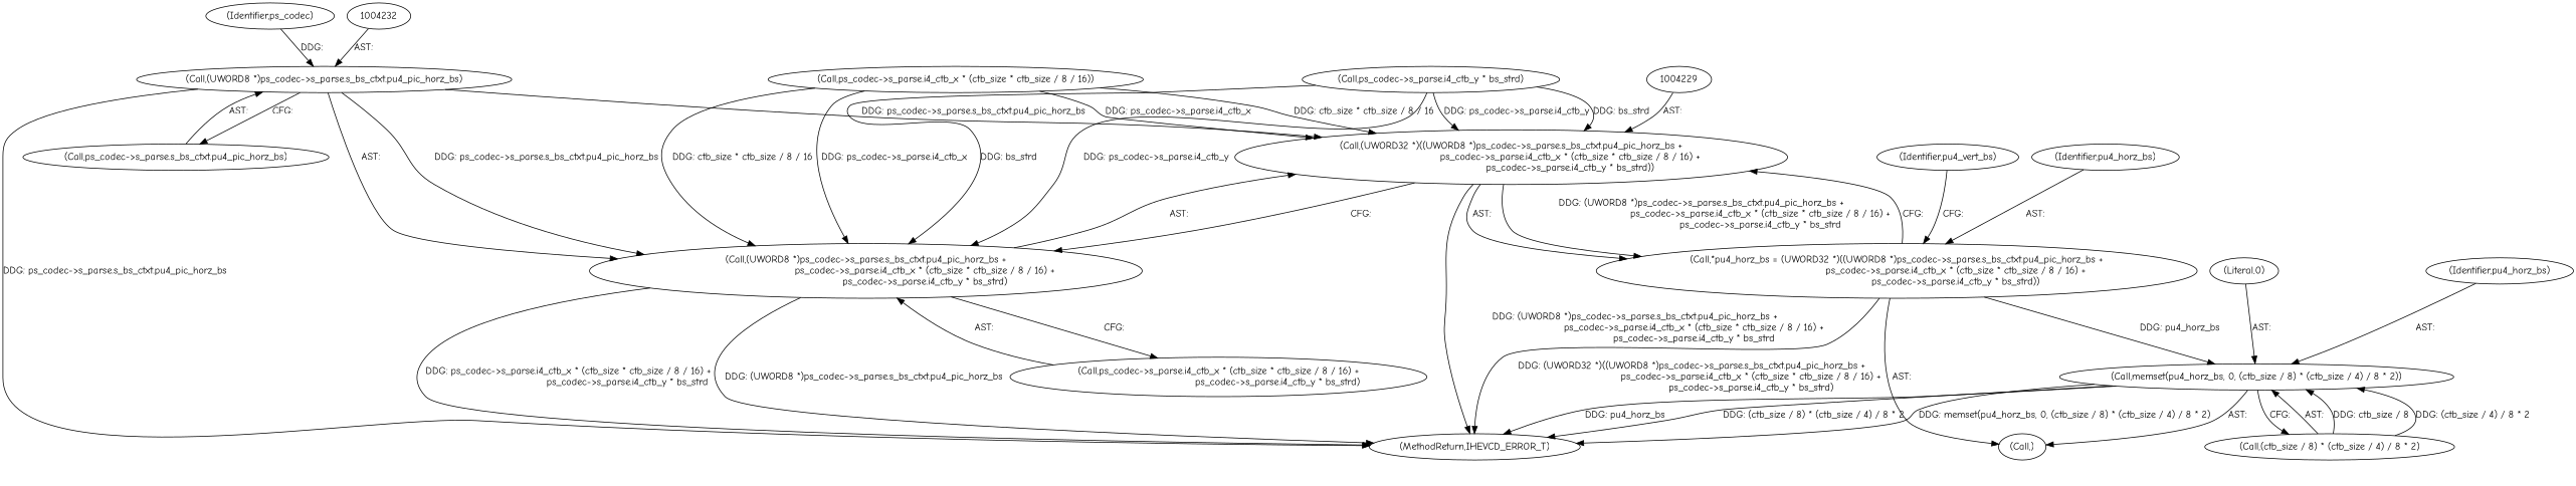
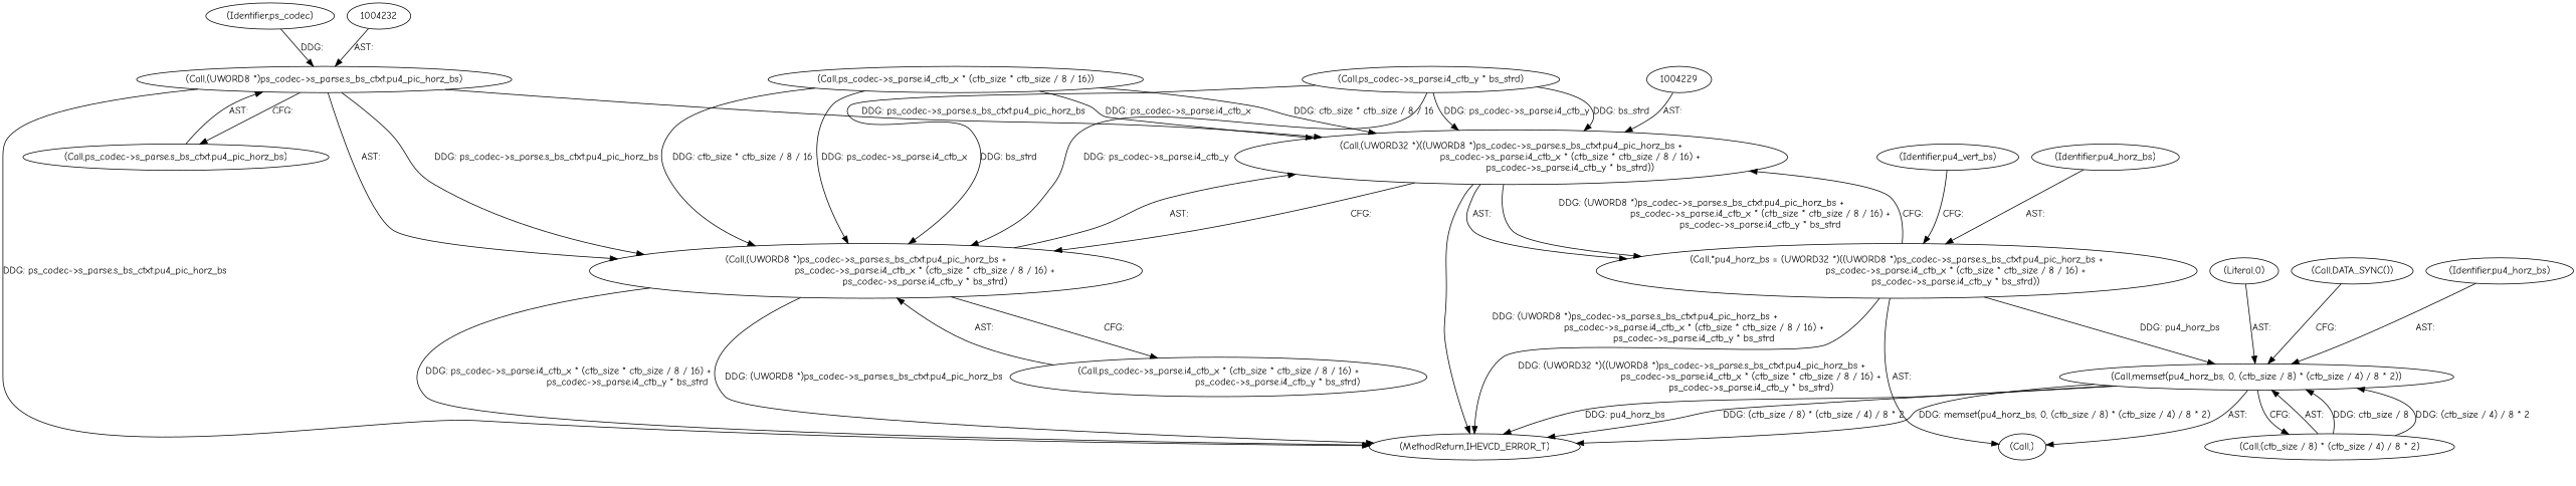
  digraph {
    fontname="Comic Neue"
    node [fontname="Comic Neue"]
    edge [fontname="Comic Neue"]
    n1 [label="(Call,(UWORD8 *)ps_codec->s_parse.s_bs_ctxt.pu4_pic_horz_bs)"]
    n2 [label="(Call,(UWORD32 *)((UWORD8 *)ps_codec->s_parse.s_bs_ctxt.pu4_pic_horz_bs +\n                                    ps_codec->s_parse.i4_ctb_x * (ctb_size * ctb_size / 8 / 16) +\n                                    ps_codec->s_parse.i4_ctb_y * bs_strd))"]
    n3 [label="(Call,(UWORD8 *)ps_codec->s_parse.s_bs_ctxt.pu4_pic_horz_bs +\n                                    ps_codec->s_parse.i4_ctb_x * (ctb_size * ctb_size / 8 / 16) +\n                                    ps_codec->s_parse.i4_ctb_y * bs_strd)"]
    n4 [label="(MethodReturn,IHEVCD_ERROR_T)"]
    n5 [label="(Call,ps_codec->s_parse.s_bs_ctxt.pu4_pic_horz_bs)"]
    n6 [label="(Call,*pu4_horz_bs = (UWORD32 *)((UWORD8 *)ps_codec->s_parse.s_bs_ctxt.pu4_pic_horz_bs +\n                                    ps_codec->s_parse.i4_ctb_x * (ctb_size * ctb_size / 8 / 16) +\n                                    ps_codec->s_parse.i4_ctb_y * bs_strd))"]
    n7 [label="(Call,ps_codec->s_parse.i4_ctb_x * (ctb_size * ctb_size / 8 / 16) +\n                                    ps_codec->s_parse.i4_ctb_y * bs_strd)"]
    n8 [label="(Call,memset(pu4_horz_bs, 0, (ctb_size / 8) * (ctb_size / 4) / 8 * 2))"]
    n9 [label="(Call,)"]
    n10 [label="(Call,(ctb_size / 8) * (ctb_size / 4) / 8 * 2)"]
    n11 [label="(Call,ps_codec->s_parse.i4_ctb_x * (ctb_size * ctb_size / 8 / 16))"]
    n12 [label="(Identifier,ps_codec)"]
    n13 [label="(Literal,0)"]
+   n14 [label="(Call,DATA_SYNC())"]
    n15 [label="(Call,ps_codec->s_parse.i4_ctb_y * bs_strd)"]
    n16 [label="(Identifier,pu4_vert_bs)"]
    n17 [label="(Identifier,pu4_horz_bs)"]
    n18 [label="(Identifier,pu4_horz_bs)"]
    1004232
    1004229
    n1 -> n2 [label="DDG: ps_codec->s_parse.s_bs_ctxt.pu4_pic_horz_bs"]
    n1 -> n3 [label="AST: "]
    n1 -> n3 [label="DDG: ps_codec->s_parse.s_bs_ctxt.pu4_pic_horz_bs"]
    n1 -> n4 [label="DDG: ps_codec->s_parse.s_bs_ctxt.pu4_pic_horz_bs"]
    n1 -> n5 [label="CFG: "]
    n2 -> n3 [label="CFG: "]
    n2 -> n4 [label="DDG: (UWORD8 *)ps_codec->s_parse.s_bs_ctxt.pu4_pic_horz_bs +\n                                    ps_codec->s_parse.i4_ctb_x * (ctb_size * ctb_size / 8 / 16) +\n                                    ps_codec->s_parse.i4_ctb_y * bs_strd"]
    n2 -> n6 [label="AST: "]
    n2 -> n6 [label="DDG: (UWORD8 *)ps_codec->s_parse.s_bs_ctxt.pu4_pic_horz_bs +\n                                    ps_codec->s_parse.i4_ctb_x * (ctb_size * ctb_size / 8 / 16) +\n                                    ps_codec->s_parse.i4_ctb_y * bs_strd"]
    n3 -> n2 [label="AST: "]
    n3 -> n4 [label="DDG: (UWORD8 *)ps_codec->s_parse.s_bs_ctxt.pu4_pic_horz_bs"]
    n3 -> n4 [label="DDG: ps_codec->s_parse.i4_ctb_x * (ctb_size * ctb_size / 8 / 16) +\n                                    ps_codec->s_parse.i4_ctb_y * bs_strd"]
    n3 -> n7 [label="CFG: "]
    n5 -> n1 [label="AST: "]
    n6 -> n2 [label="CFG: "]
    n6 -> n4 [label="DDG: (UWORD32 *)((UWORD8 *)ps_codec->s_parse.s_bs_ctxt.pu4_pic_horz_bs +\n                                    ps_codec->s_parse.i4_ctb_x * (ctb_size * ctb_size / 8 / 16) +\n                                    ps_codec->s_parse.i4_ctb_y * bs_strd)"]
    n6 -> n8 [label="DDG: pu4_horz_bs"]
    n6 -> n9 [label="AST: "]
    n7 -> n3 [label="AST: "]
    n8 -> n4 [label="DDG: pu4_horz_bs"]
    n8 -> n4 [label="DDG: (ctb_size / 8) * (ctb_size / 4) / 8 * 2"]
    n8 -> n4 [label="DDG: memset(pu4_horz_bs, 0, (ctb_size / 8) * (ctb_size / 4) / 8 * 2)"]
    n8 -> n9 [label="AST: "]
    n8 -> n10 [label="CFG: "]
    n10 -> n8 [label="AST: "]
    n10 -> n8 [label="DDG: ctb_size / 8"]
    n10 -> n8 [label="DDG: (ctb_size / 4) / 8 * 2"]
    n11 -> n2 [label="DDG: ps_codec->s_parse.i4_ctb_x"]
    n11 -> n2 [label="DDG: ctb_size * ctb_size / 8 / 16"]
    n11 -> n3 [label="DDG: ps_codec->s_parse.i4_ctb_x"]
    n11 -> n3 [label="DDG: ctb_size * ctb_size / 8 / 16"]
    n12 -> n1 [label="DDG: "]
    n13 -> n8 [label="AST: "]
+   n14 -> n8 [label="CFG: "]
    n15 -> n2 [label="DDG: ps_codec->s_parse.i4_ctb_y"]
    n15 -> n2 [label="DDG: bs_strd"]
    n15 -> n3 [label="DDG: ps_codec->s_parse.i4_ctb_y"]
    n15 -> n3 [label="DDG: bs_strd"]
    n16 -> n6 [label="CFG: "]
    n17 -> n8 [label="AST: "]
    n18 -> n6 [label="AST: "]
    1004232 -> n1 [label="AST: "]
    1004229 -> n2 [label="AST: "]
  }
